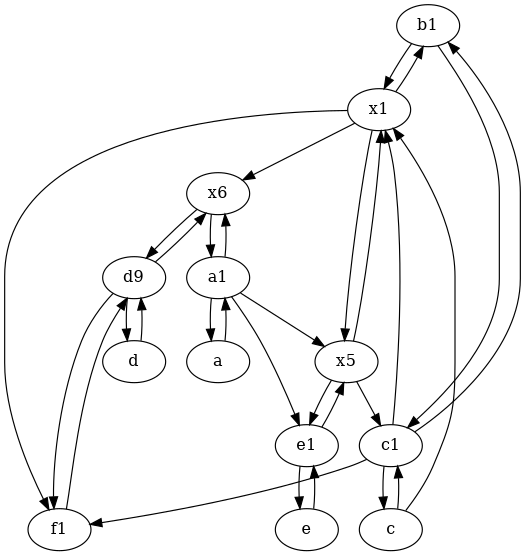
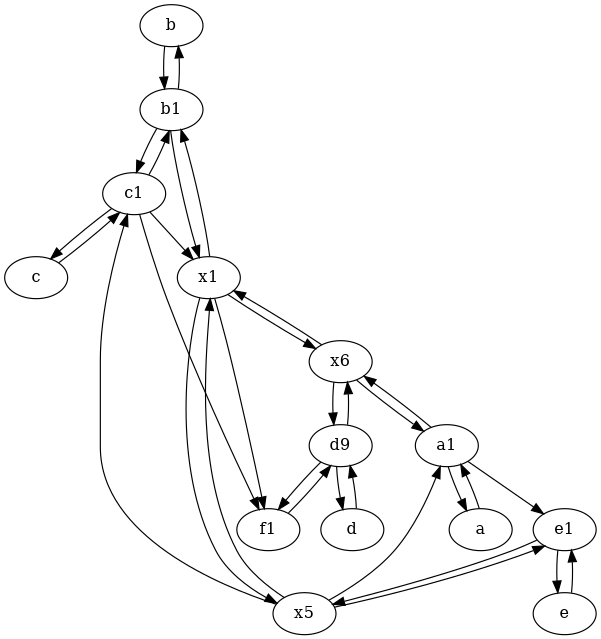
  digraph {
+   b
    b1
    x1
    c1
    n5 [label=x5]
    e1
    f1
    n8 [label=x6]
    e
    c
    n11 [label=d9]
    d
    a1
    a
+   b -> b1
+   b1 -> b
    b1 -> x1
    b1 -> c1
    x1 -> b1
    x1 -> n5
    x1 -> f1
    x1 -> n8
    c1 -> b1
    c1 -> x1
    c1 -> f1
    c1 -> c
    n5 -> x1
    n5 -> c1
    n5 -> e1
    e1 -> n5
    e1 -> e
    f1 -> n11
-   c -> x1
+   n8 -> x1
    n8 -> n11
    n8 -> a1
    e -> e1
    c -> c1
    n11 -> f1
    n11 -> n8
    n11 -> d
    d -> n11
-   a1 -> n5
+   n5 -> a1
    a1 -> e1
    a1 -> n8
    a1 -> a
    a -> a1
  }
